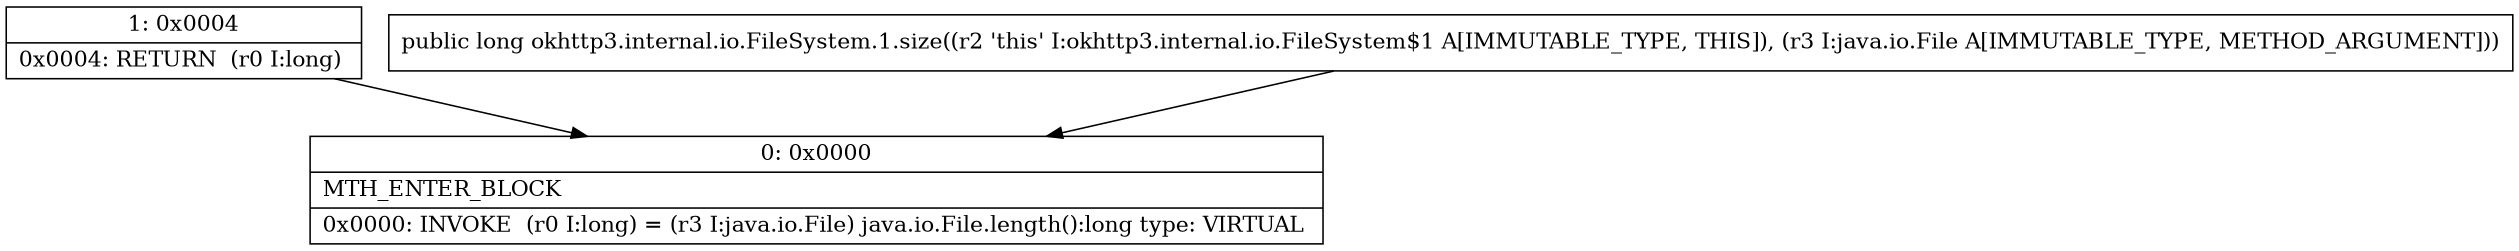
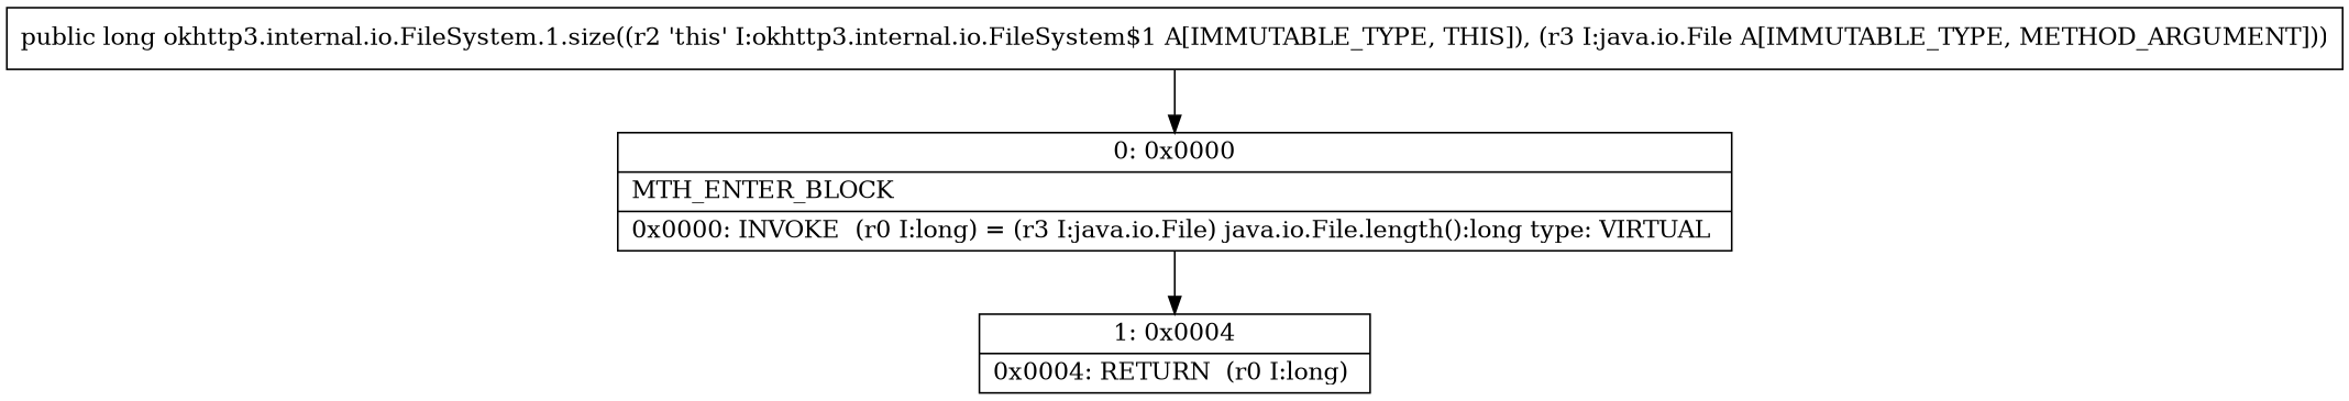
  digraph {
    node [shape=record]
    n1 [label="{0\:\ 0x0000|MTH_ENTER_BLOCK\l|0x0000: INVOKE  (r0 I:long) = (r3 I:java.io.File) java.io.File.length():long type: VIRTUAL \l}"]
    n2 [label="{1\:\ 0x0004|0x0004: RETURN  (r0 I:long) \l}"]
    n3 [label="{public long okhttp3.internal.io.FileSystem.1.size((r2 'this' I:okhttp3.internal.io.FileSystem$1 A[IMMUTABLE_TYPE, THIS]), (r3 I:java.io.File A[IMMUTABLE_TYPE, METHOD_ARGUMENT])) }"]
-   n2 -> n1
+   n1 -> n2
    n3 -> n1
  }
